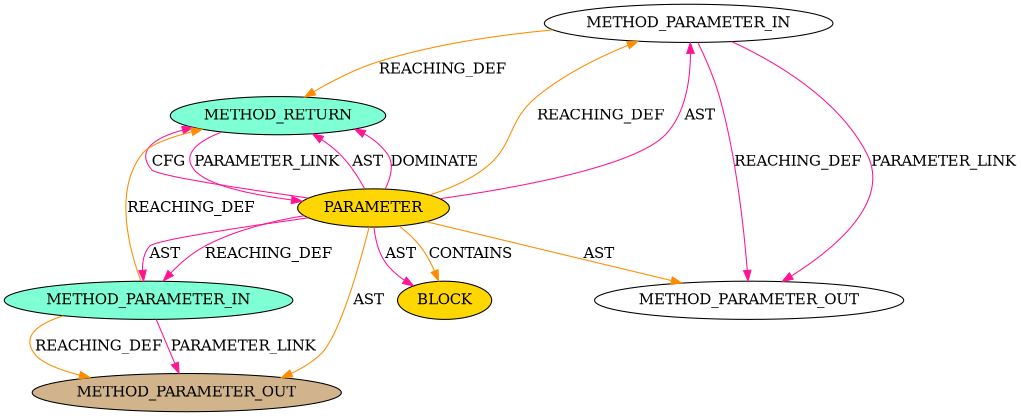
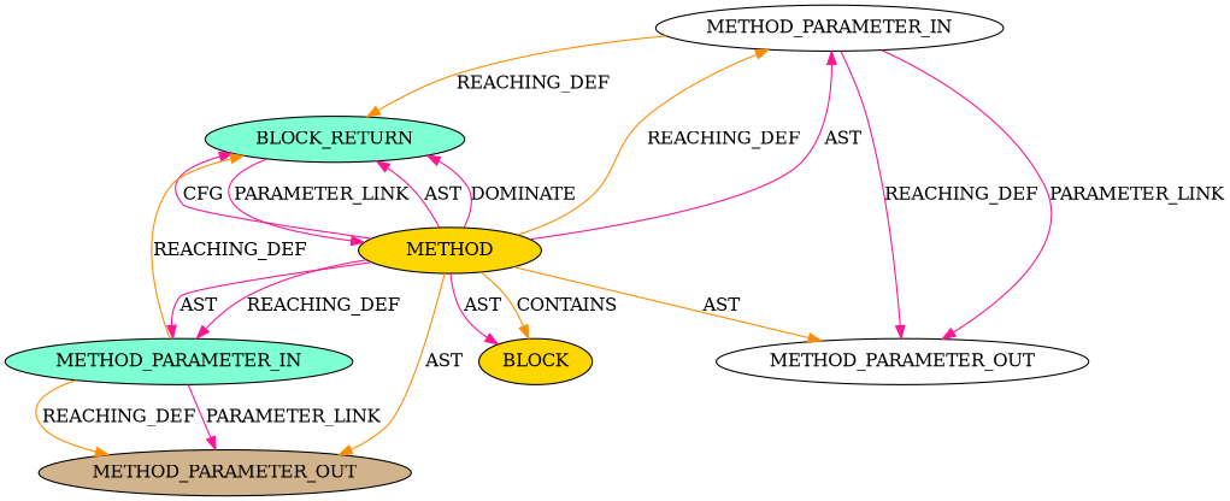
  digraph {
    node [CODE=p1 EVALUATION_STRATEGY=BY_VALUE IS_VARIADIC=false ORDER=1 TYPE_FULL_NAME=ANY fillcolor=white style=filled]
    edge [color=deeppink]
    n1 [INDEX=1 NAME=p1 label=METHOD_PARAMETER_IN]
-   n2 [CODE=RET ORDER=2 fillcolor=aquamarine label=METHOD_RETURN IS_VARIADIC=""]
+   n2 [CODE=RET ORDER=2 fillcolor=aquamarine label=BLOCK_RETURN IS_VARIADIC=""]
    n3 [INDEX=1 NAME=p1 label=METHOD_PARAMETER_OUT]
-   n4 [AST_PARENT_FULL_NAME="<global>" AST_PARENT_TYPE=NAMESPACE_BLOCK CODE="<empty>" FILENAME="<empty>" FULL_NAME="<operators>.assignmentOr" IS_EXTERNAL=true NAME="<operators>.assignmentOr" ORDER=0 fillcolor=gold label=PARAMETER EVALUATION_STRATEGY="" IS_VARIADIC="" TYPE_FULL_NAME=""]
+   n4 [AST_PARENT_FULL_NAME="<global>" AST_PARENT_TYPE=NAMESPACE_BLOCK CODE="<empty>" FILENAME="<empty>" FULL_NAME="<operators>.assignmentOr" IS_EXTERNAL=true NAME="<operators>.assignmentOr" ORDER=0 fillcolor=gold label=METHOD EVALUATION_STRATEGY="" IS_VARIADIC="" TYPE_FULL_NAME=""]
    n5 [CODE=p2 INDEX=2 NAME=p2 ORDER=2 fillcolor=tan label=METHOD_PARAMETER_OUT]
    n6 [ARGUMENT_INDEX=1 CODE="<empty>" fillcolor=gold label=BLOCK EVALUATION_STRATEGY="" IS_VARIADIC=""]
    n7 [CODE=p2 INDEX=2 NAME=p2 ORDER=2 fillcolor=aquamarine label=METHOD_PARAMETER_IN]
    n1 -> n2 [VARIABLE=p1 color=darkorange label=REACHING_DEF]
    n1 -> n3 [VARIABLE=p1 label=REACHING_DEF]
    n1 -> n3 [label=PARAMETER_LINK]
    n2 -> n4 [label=PARAMETER_LINK]
    n4 -> n1 [color=darkorange label=REACHING_DEF]
    n4 -> n1 [label=AST]
    n4 -> n2 [label=AST]
    n4 -> n2 [label=DOMINATE]
    n4 -> n2 [label=CFG]
    n4 -> n3 [color=darkorange label=AST]
    n4 -> n5 [color=darkorange label=AST]
    n4 -> n6 [color=darkorange label=CONTAINS]
    n4 -> n6 [label=AST]
    n4 -> n7 [label=AST]
    n4 -> n7 [label=REACHING_DEF]
    n7 -> n2 [VARIABLE=p2 color=darkorange label=REACHING_DEF]
    n7 -> n5 [VARIABLE=p2 color=darkorange label=REACHING_DEF]
    n7 -> n5 [label=PARAMETER_LINK]
  }
